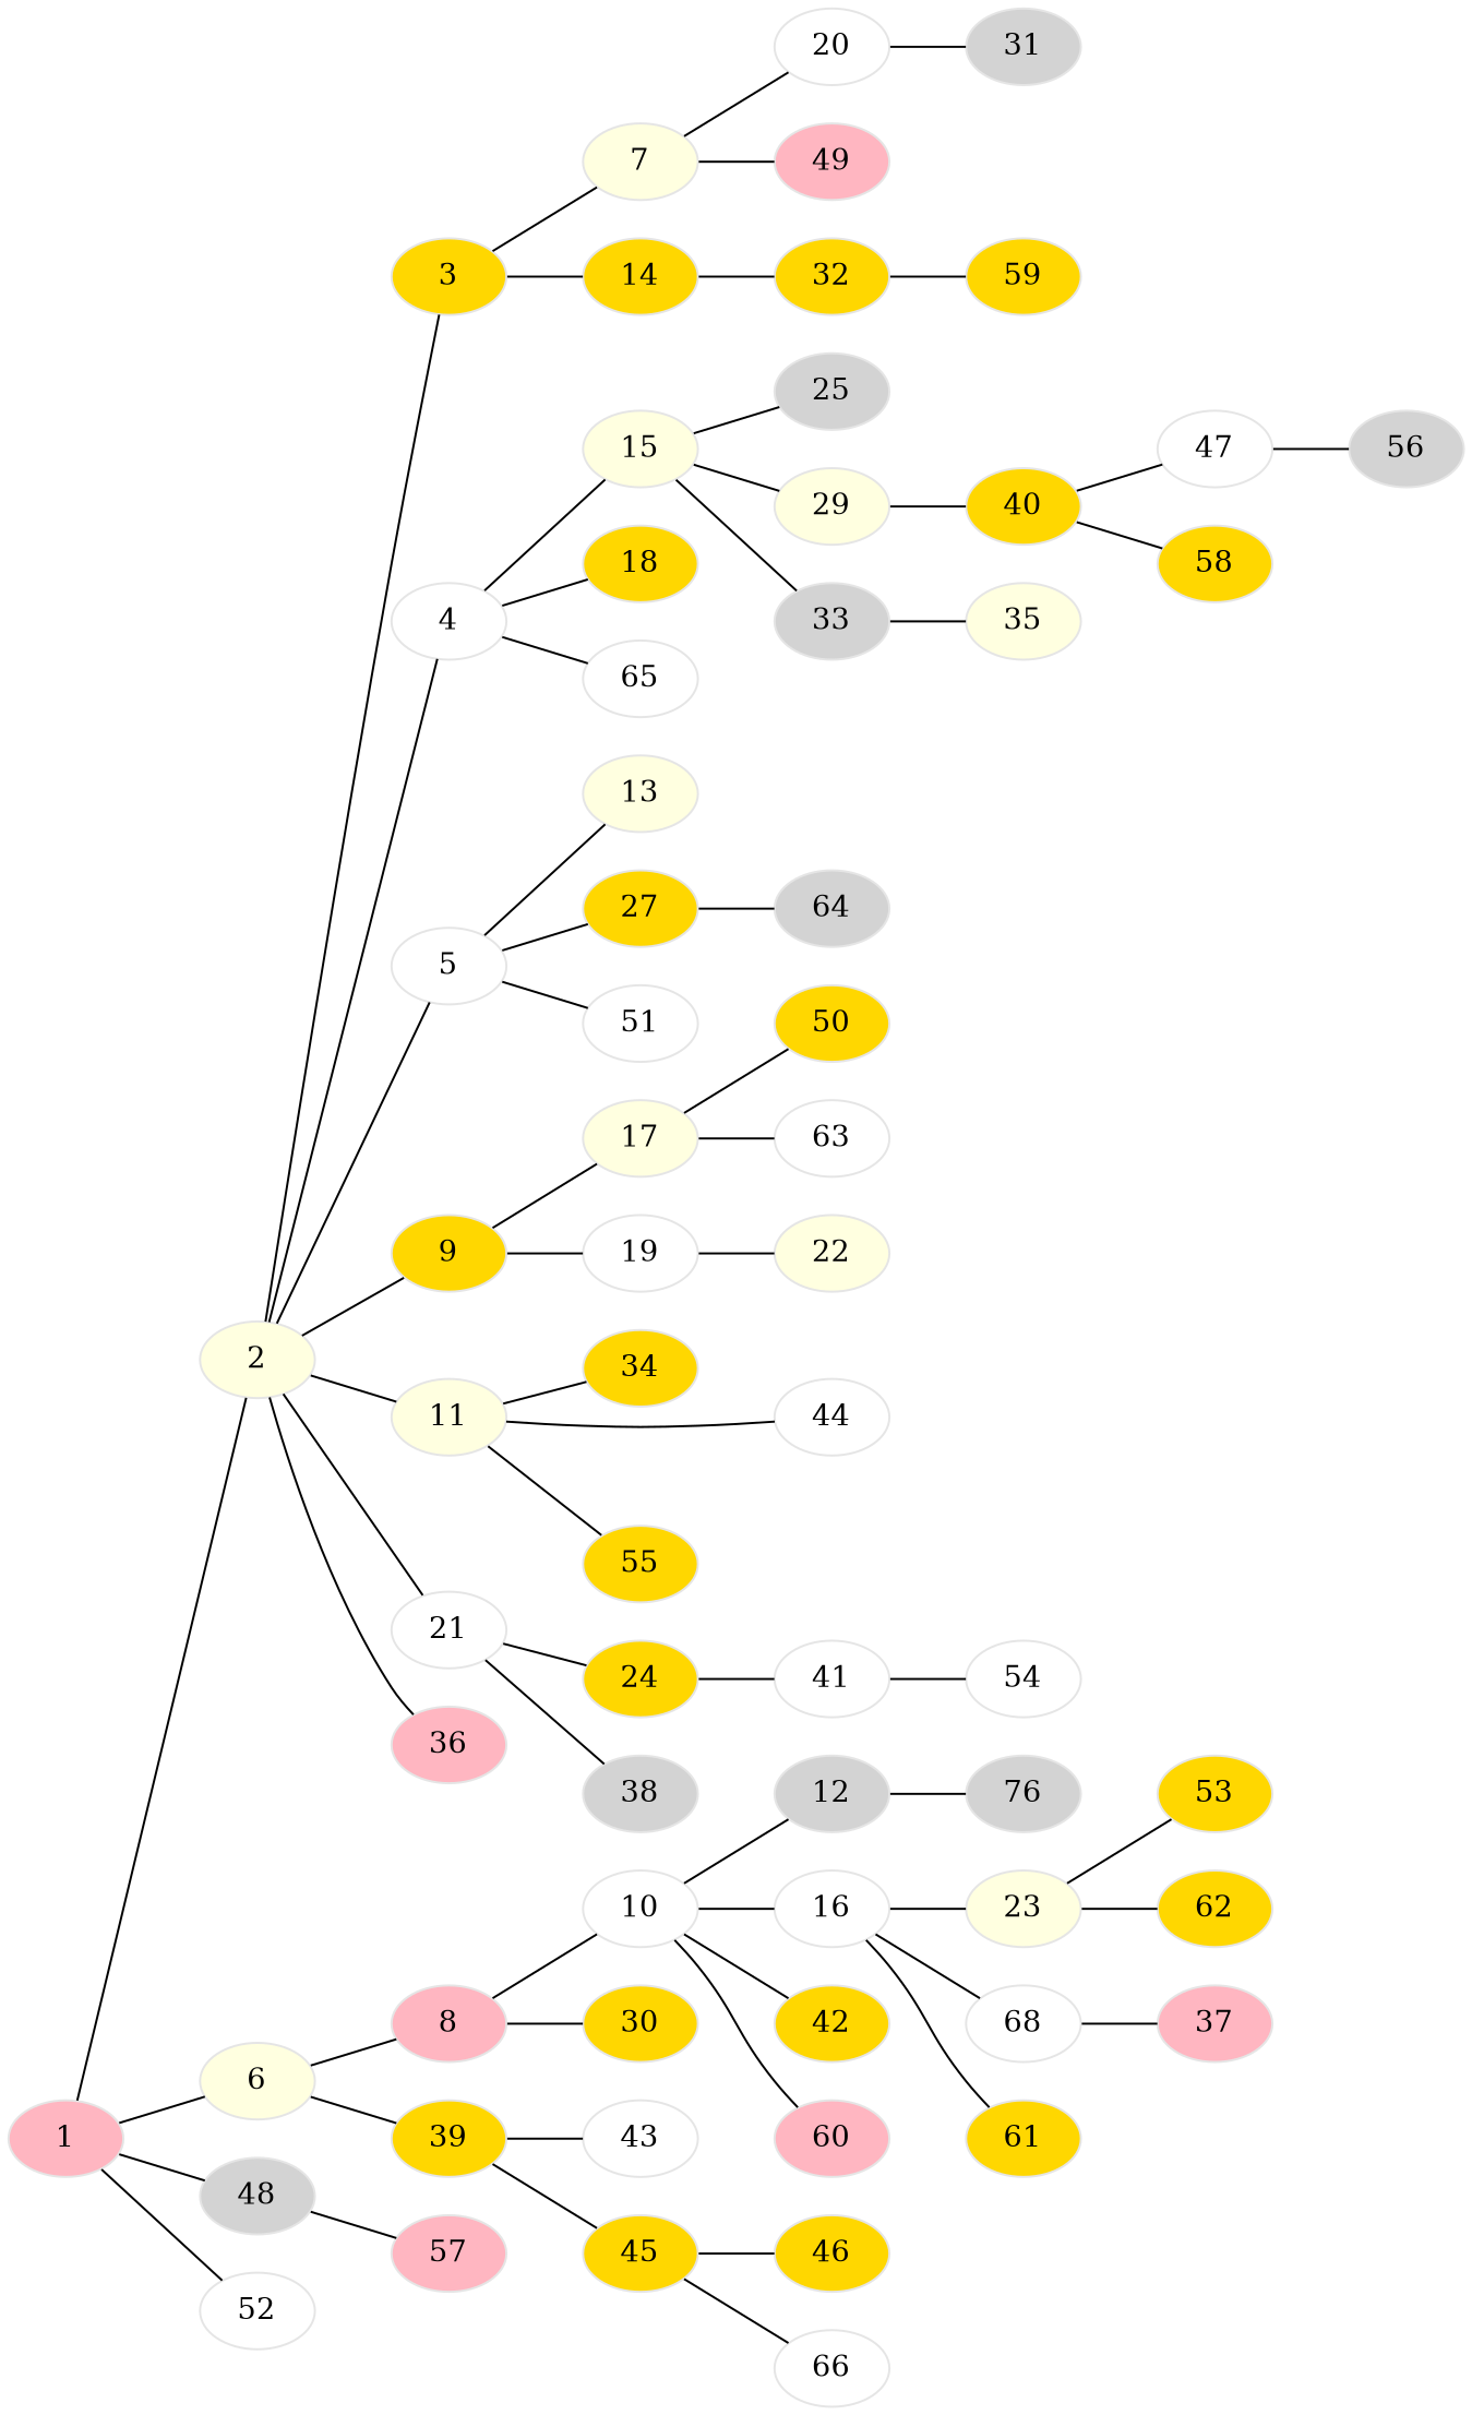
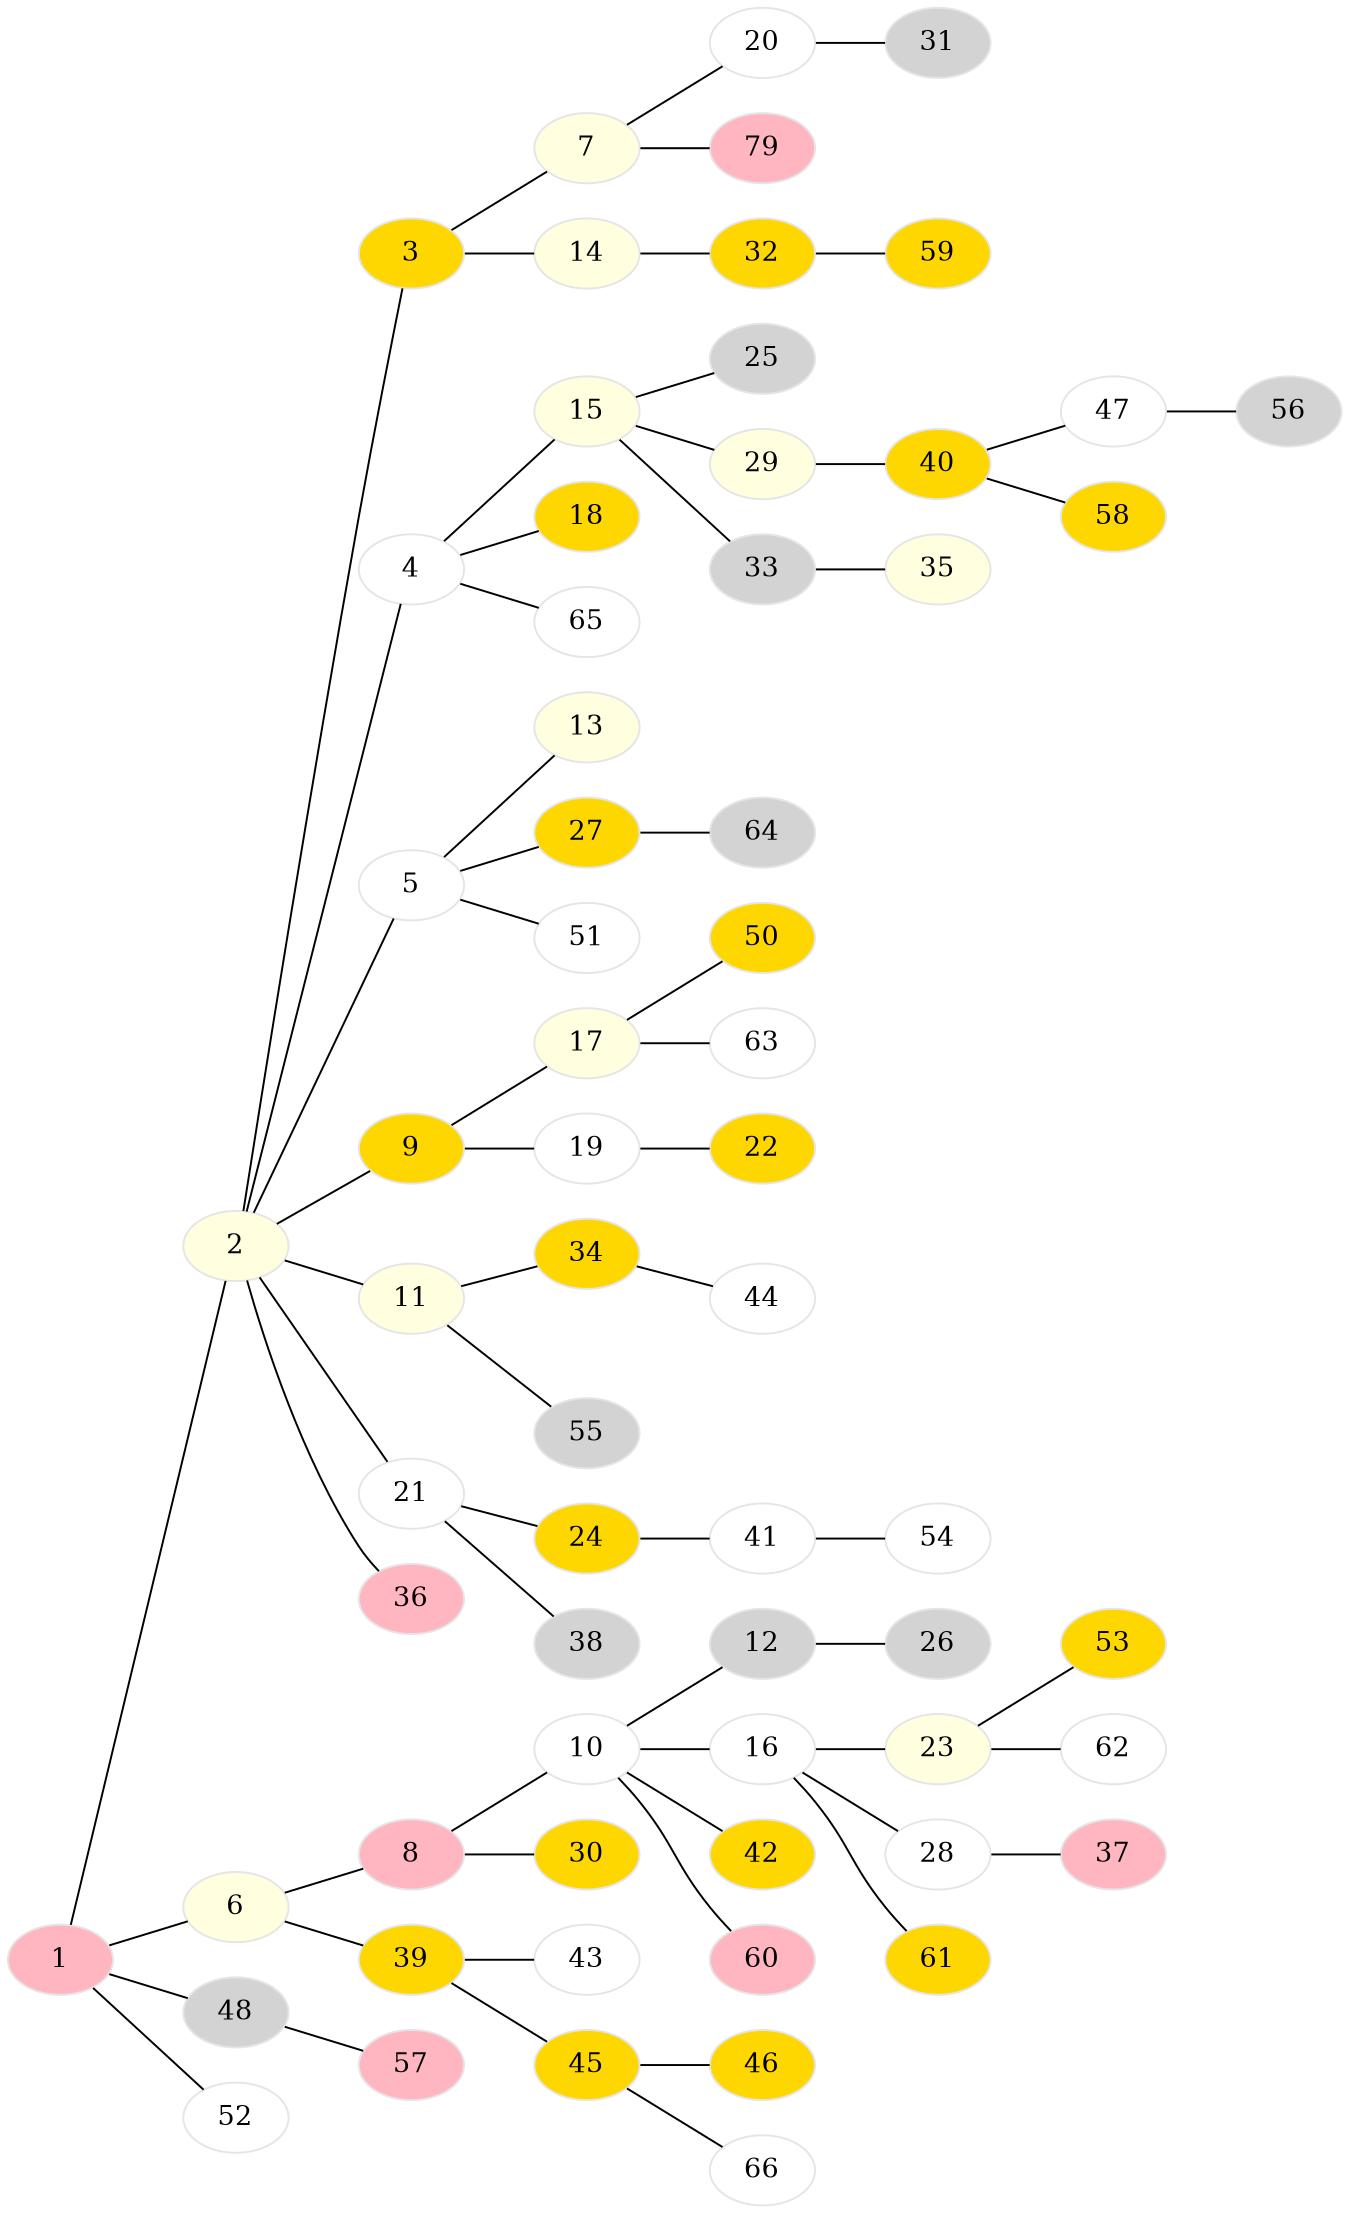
  graph {
    rankdir=LR
    node [color=gray90 fillcolor=white style=filled]
    1 [fillcolor=lightpink]
    2 [fillcolor=lightyellow]
    6 [fillcolor=lightyellow]
    48 [fillcolor=lightgrey]
    52
    3 [fillcolor=gold]
    4
    5
    9 [fillcolor=gold]
    11 [fillcolor=lightyellow]
    21
    36 [fillcolor=lightpink]
    8 [fillcolor=lightpink]
    39 [fillcolor=gold]
    57 [fillcolor=lightpink]
    7 [fillcolor=lightyellow]
-   14 [fillcolor=gold]
+   14 [fillcolor=lightyellow]
    15 [fillcolor=lightyellow]
    18 [fillcolor=gold]
    65
    13 [fillcolor=lightyellow]
    27 [fillcolor=gold]
    51
    17 [fillcolor=lightyellow]
    19
    34 [fillcolor=gold]
    44
-   55 [fillcolor=gold]
+   55 [fillcolor=lightgrey]
    24 [fillcolor=gold]
    38 [fillcolor=lightgrey]
    20
-   49 [fillcolor=lightpink]
+   49 [fillcolor=lightpink label=79]
    32 [fillcolor=gold]
    25 [fillcolor=lightgrey]
    29 [fillcolor=lightyellow]
    33 [fillcolor=lightgrey]
    64 [fillcolor=lightgrey]
    10
    30 [fillcolor=gold]
    43
    45 [fillcolor=gold]
    31 [fillcolor=lightgrey]
    12 [fillcolor=lightgrey]
    16
    42 [fillcolor=gold]
    60 [fillcolor=lightpink]
    50 [fillcolor=gold]
    63
-   22 [fillcolor=lightyellow]
-   26 [fillcolor=lightgrey label=76]
+   22 [fillcolor=gold]
+   26 [fillcolor=lightgrey]
    23 [fillcolor=lightyellow]
-   28 [label=68]
+   28
    61 [fillcolor=gold]
    59 [fillcolor=gold]
    40 [fillcolor=gold]
    35 [fillcolor=lightyellow]
    53 [fillcolor=gold]
-   62 [fillcolor=gold]
+   62
    37 [fillcolor=lightpink]
    41
    54
    47
    58 [fillcolor=gold]
    46 [fillcolor=gold]
    66
    56 [fillcolor=lightgrey]
    1 -- 2
    1 -- 6
    1 -- 48
    1 -- 52
    2 -- 3
    2 -- 4
    2 -- 5
    2 -- 9
    2 -- 11
    2 -- 21
    2 -- 36
    6 -- 8
    6 -- 39
    48 -- 57
    3 -- 7
    3 -- 14
    4 -- 15
    4 -- 18
    4 -- 65
    5 -- 13
    5 -- 27
    5 -- 51
    9 -- 17
    9 -- 19
    11 -- 34
-   11 -- 44
+   34 -- 44
    11 -- 55
    21 -- 24
    21 -- 38
    8 -- 10
    8 -- 30
    39 -- 43
    39 -- 45
    7 -- 20
    7 -- 49
    14 -- 32
    15 -- 25
    15 -- 29
    15 -- 33
    27 -- 64
    17 -- 50
    17 -- 63
    19 -- 22
    24 -- 41
    20 -- 31
    32 -- 59
    29 -- 40
    33 -- 35
    10 -- 12
    10 -- 16
    10 -- 42
    10 -- 60
    45 -- 46
    45 -- 66
    12 -- 26
    16 -- 23
    16 -- 28
    16 -- 61
    23 -- 53
    23 -- 62
    28 -- 37
    40 -- 47
    40 -- 58
    41 -- 54
    47 -- 56
  }
